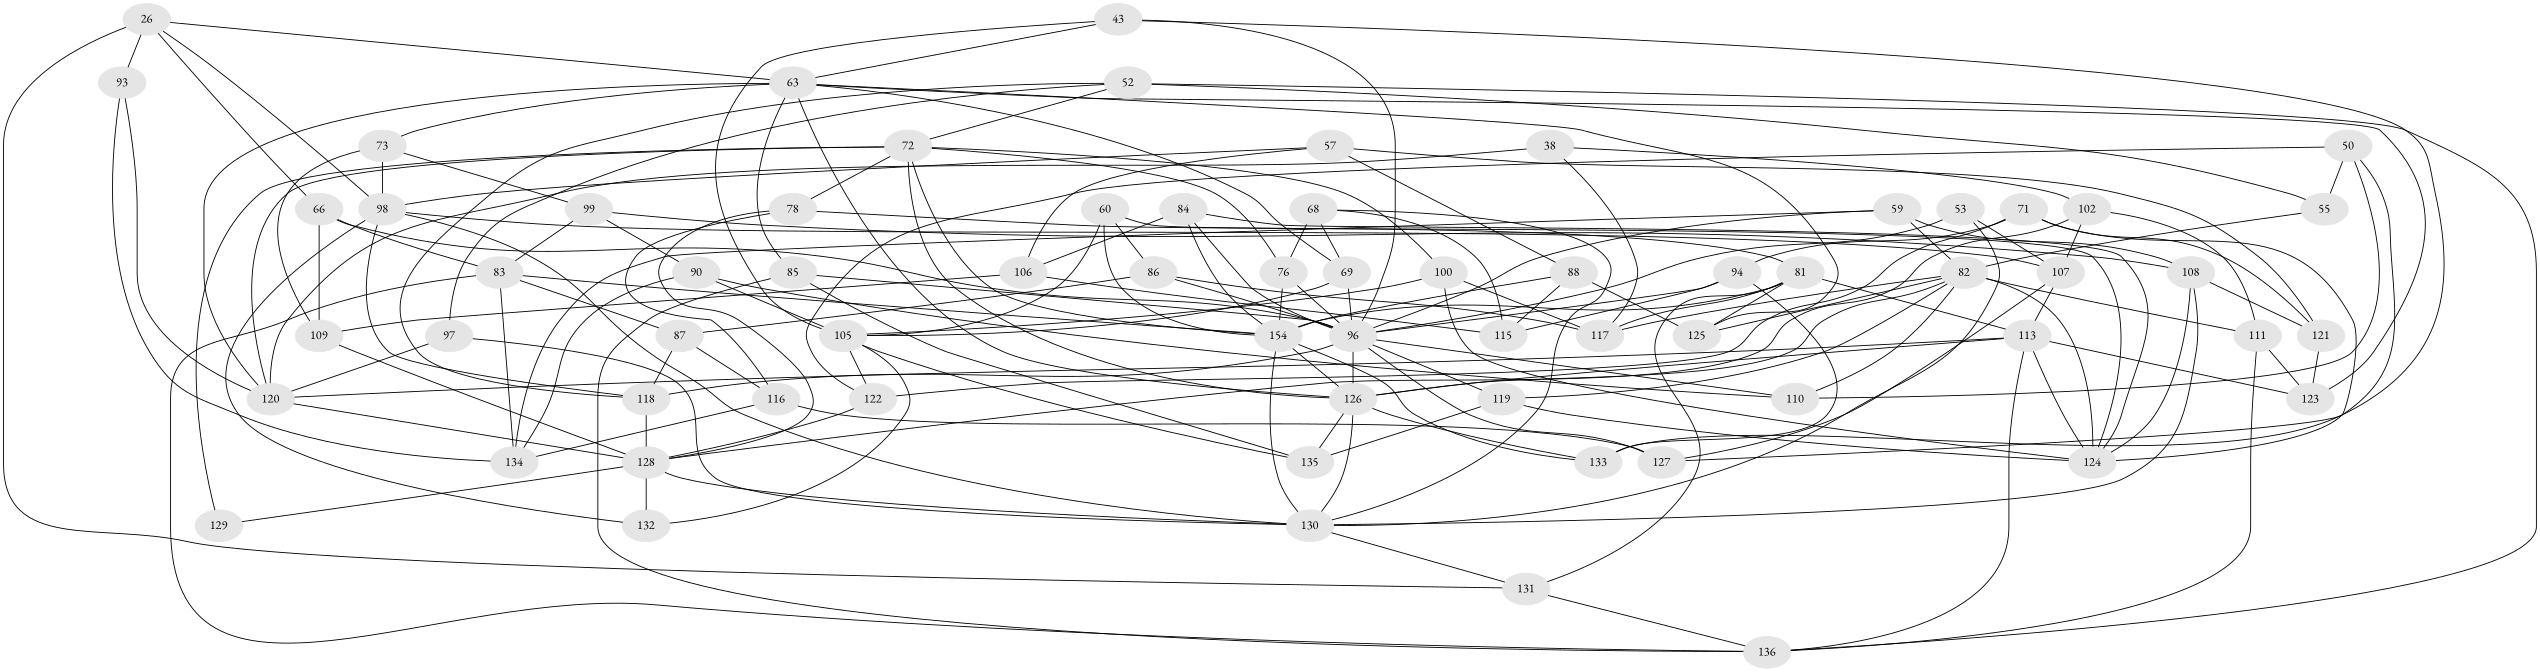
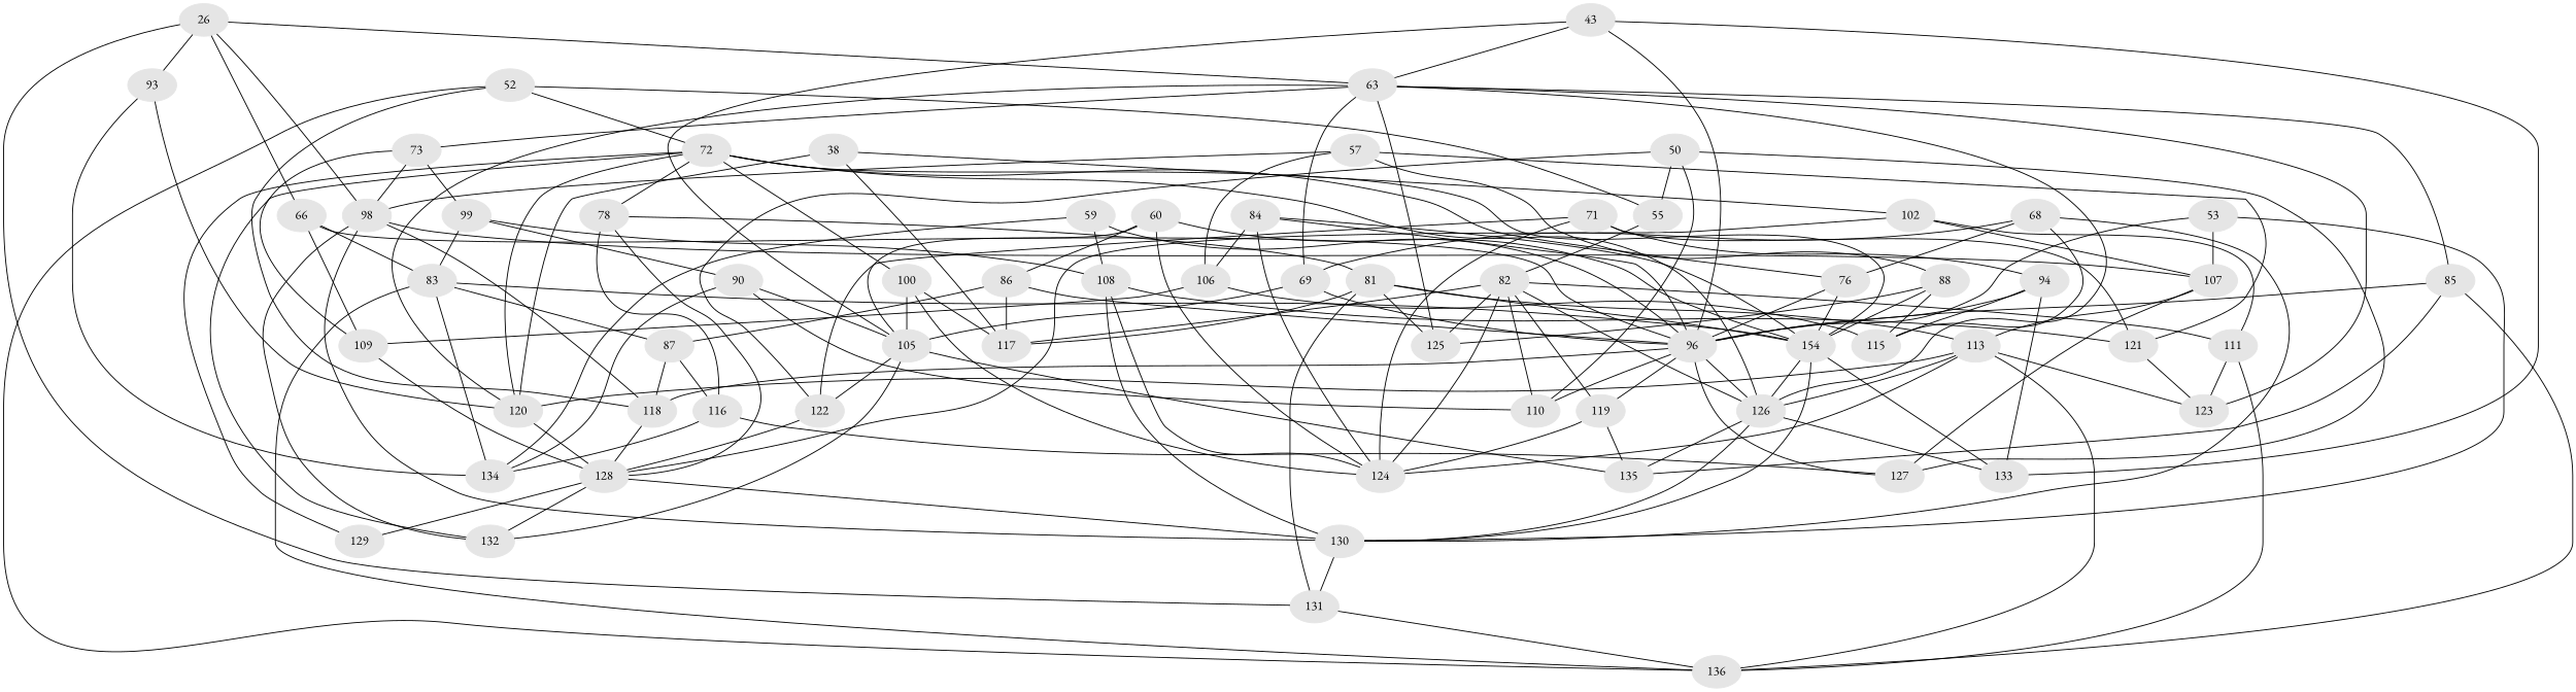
  graph {
    fontname="EB Garamond"
    node [color=gray90 fontname="EB Garamond" style=filled]
    edge [fontname="EB Garamond"]
    26 [super="+7"]
    63 [super="+33"]
    66
    93
    98 [super="+5+23"]
    131
    120 [super="+13+91+99"]
    69
    73
    85
    123
    125
    126 [super="+64+112"]
    96 [super="+3+51+27+56"]
    83 [super="+80"]
    109
    134 [super="+22"]
    118 [super="+45"]
    107 [super="+25"]
    130 [super="+21+54+67"]
    132
    136 [super="+41"]
    38
    102
    117 [super="+92"]
    128 [super="+104"]
    111
    43
    105 [super="+14+74"]
    133
    110
    127
    119 [super="+58"]
    122
    135
    50
    55
    82 [super="+34"]
    52 [super="+19"]
    72 [super="+15+65+36+42"]
-   97
    n42 [label=154 super="+6+75+29+89"]
    76
    129
    78
    100
    124 [super="+32+44"]
    53
    113 [super="+40+9+101"]
    57
    88
    106 [super="+61"]
    121
    115
    59
    108 [super="+77"]
    60 [super="+39"]
    86
    87
    n60 [label=99]
    68
    71
    94
    81 [super="+62+48"]
    116
    90
    84
    26 -- 63
    26 -- 66
    26 -- 93 [weight=2]
    26 -- 98
    26 -- 131
    63 -- 120 [weight=2]
    63 -- 69
    63 -- 73
    63 -- 85
    63 -- 123
    63 -- 125
    63 -- 126
    66 -- 96
    66 -- 83
    66 -- 109
    93 -- 120
    93 -- 134
    98 -- 118 [weight=2]
    98 -- 107
    98 -- 130 [weight=2]
    98 -- 132
    131 -- 136
    120 -- 128 [weight=2]
    69 -- 96
    69 -- 105
    73 -- 98
    73 -- 109
    73 -- n60
    85 -- 96
    85 -- 136
    85 -- 135
    126 -- 130
    126 -- 133
    126 -- 135
    96 -- 126
    96 -- 118
    96 -- 110
    96 -- 127
    96 -- 119
    83 -- 134 [weight=2]
    83 -- 136
    83 -- n42 [weight=2]
    83 -- 87
    109 -- 128
    118 -- 128
    107 -- 127
    107 -- 113 [weight=2]
    130 -- 131
    38 -- 120 [weight=2]
    38 -- 102
    38 -- 117
    102 -- 107
    102 -- 128
    102 -- 111
    128 -- 130
    128 -- 132
    128 -- 129
    111 -- 123
    111 -- 136
    43 -- 63
    43 -- 96
    43 -- 105
    43 -- 133
    105 -- 132
    105 -- 122
    105 -- 135
    119 -- 135
    119 -- 124 [weight=2]
    122 -- 128
    50 -- 110
    50 -- 127
    50 -- 122
    50 -- 55
    55 -- 82
    82 -- 125
    82 -- 126 [weight=2]
    82 -- 117
    82 -- 111
    82 -- 110
    82 -- 119 [weight=2]
    82 -- 124
    52 -- 118
    52 -- 136
    52 -- 55 [weight=2]
    52 -- 72
-   52 -- 97
    72 -- 120 [weight=2]
    72 -- 126 [weight=4]
+   72 -- 132
    72 -- n42
    72 -- 76
    72 -- 129 [weight=2]
    72 -- 78
    72 -- 100
-   97 -- 120
-   97 -- 130
    n42 -- 126 [weight=2]
    n42 -- 130
    n42 -- 133
    76 -- 96
    76 -- n42
    78 -- 128
    78 -- 81
    78 -- 116
    100 -- 117
    100 -- 105
    100 -- 124
    53 -- 96
    53 -- 107
    53 -- 130
    113 -- 120 [weight=2]
    113 -- 123
    113 -- 126 [weight=4]
    113 -- 136
    113 -- 124
    57 -- 98
    57 -- 88
    57 -- 106
    57 -- 121
    88 -- 125
    88 -- n42
    88 -- 115
    106 -- 109
    106 -- 115
    121 -- 123
    59 -- 96
    59 -- 134
-   59 -- 82
    59 -- 108
    108 -- 130
    108 -- 124 [weight=2]
    108 -- 121
    60 -- 105
    60 -- n42 [weight=3]
    60 -- 124
    60 -- 86
    86 -- 96
    86 -- 117
    86 -- 87
    87 -- 118
    87 -- 116
    n60 -- 83
    n60 -- 108
    n60 -- 90
    68 -- 69
    68 -- 130
    68 -- 76
    68 -- 115
    71 -- 122
    71 -- 124
    71 -- 121
    71 -- 94
    94 -- 96
    94 -- 133
    94 -- 115
    81 -- 131
    81 -- 125
    81 -- 117 [weight=2]
    81 -- n42 [weight=3]
    81 -- 113
    116 -- 134
    116 -- 127
    90 -- 134
    90 -- 105
    90 -- 110
    84 -- 96
    84 -- n42
    84 -- 124
    84 -- 106
  }
